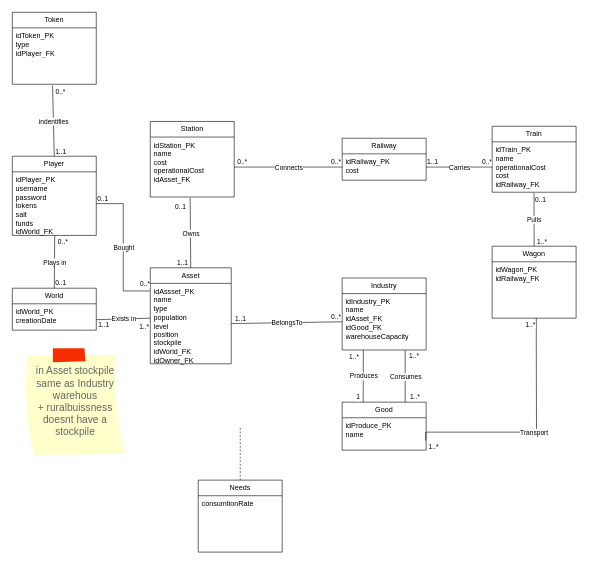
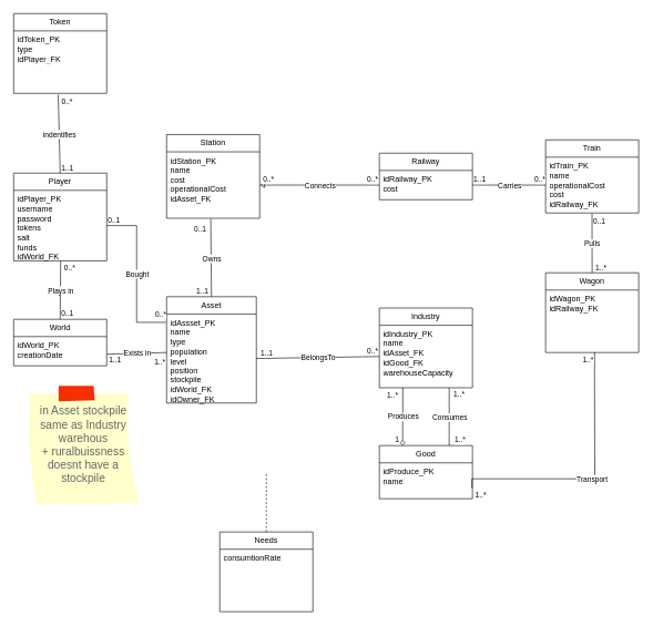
  <mxCell id="0" />
  <mxCell id="1" parent="0" />
  <mxCell id="2" value="Industry" style="swimlane;fontStyle=0;childLayout=stackLayout;horizontal=1;startSize=26;fillColor=none;horizontalStack=0;resizeParent=1;resizeParentMax=0;resizeLast=0;collapsible=1;marginBottom=0;whiteSpace=wrap;html=1;" parent="1" vertex="1"><mxGeometry x="570" y="463" width="140" height="120" as="geometry" /></mxCell>
  <mxCell id="3" value="idIndustry_PK&lt;br&gt;name&lt;br&gt;idAsset_FK&lt;br&gt;idGood_FK&lt;br&gt;warehouseCapacity" style="text;strokeColor=none;fillColor=none;align=left;verticalAlign=top;spacingLeft=4;spacingRight=4;overflow=hidden;rotatable=0;points=[[0,0.5],[1,0.5]];portConstraint=eastwest;whiteSpace=wrap;html=1;" parent="2" vertex="1"><mxGeometry y="26" width="140" height="94" as="geometry" /></mxCell>
  <mxCell id="4" value="Railway" style="swimlane;fontStyle=0;childLayout=stackLayout;horizontal=1;startSize=26;fillColor=none;horizontalStack=0;resizeParent=1;resizeParentMax=0;resizeLast=0;collapsible=1;marginBottom=0;whiteSpace=wrap;html=1;" parent="1" vertex="1"><mxGeometry x="570" y="230" width="140" height="70" as="geometry" /></mxCell>
  <mxCell id="5" value="idRailway_PK&lt;br&gt;cost" style="text;strokeColor=none;fillColor=none;align=left;verticalAlign=top;spacingLeft=4;spacingRight=4;overflow=hidden;rotatable=0;points=[[0,0.5],[1,0.5]];portConstraint=eastwest;whiteSpace=wrap;html=1;" parent="4" vertex="1"><mxGeometry y="26" width="140" height="44" as="geometry" /></mxCell>
  <mxCell id="6" value="Station" style="swimlane;fontStyle=0;childLayout=stackLayout;horizontal=1;startSize=26;fillColor=none;horizontalStack=0;resizeParent=1;resizeParentMax=0;resizeLast=0;collapsible=1;marginBottom=0;whiteSpace=wrap;html=1;" parent="1" vertex="1"><mxGeometry x="250" y="202" width="140" height="126" as="geometry" /></mxCell>
  <mxCell id="7" value="idStation_PK&lt;br&gt;name&lt;br&gt;cost&lt;br&gt;operationalCost&lt;br&gt;idAsset_FK" style="text;strokeColor=none;fillColor=none;align=left;verticalAlign=top;spacingLeft=4;spacingRight=4;overflow=hidden;rotatable=0;points=[[0,0.5],[1,0.5]];portConstraint=eastwest;whiteSpace=wrap;html=1;" parent="6" vertex="1"><mxGeometry y="26" width="140" height="100" as="geometry" /></mxCell>
  <mxCell id="8" value="World" style="swimlane;fontStyle=0;childLayout=stackLayout;horizontal=1;startSize=26;fillColor=none;horizontalStack=0;resizeParent=1;resizeParentMax=0;resizeLast=0;collapsible=1;marginBottom=0;whiteSpace=wrap;html=1;" parent="1" vertex="1"><mxGeometry x="20" y="480" width="140" height="70" as="geometry" /></mxCell>
  <mxCell id="9" value="idWorld_PK&lt;br&gt;creationDate" style="text;strokeColor=none;fillColor=none;align=left;verticalAlign=top;spacingLeft=4;spacingRight=4;overflow=hidden;rotatable=0;points=[[0,0.5],[1,0.5]];portConstraint=eastwest;whiteSpace=wrap;html=1;" parent="8" vertex="1"><mxGeometry y="26" width="140" height="44" as="geometry" /></mxCell>
  <mxCell id="10" value="Player" style="swimlane;fontStyle=0;childLayout=stackLayout;horizontal=1;startSize=26;fillColor=none;horizontalStack=0;resizeParent=1;resizeParentMax=0;resizeLast=0;collapsible=1;marginBottom=0;whiteSpace=wrap;html=1;" parent="1" vertex="1"><mxGeometry x="20" y="260" width="140" height="132" as="geometry" /></mxCell>
  <mxCell id="11" value="idPlayer_PK&lt;br&gt;username&lt;br&gt;password&lt;br&gt;tokens&lt;br&gt;salt&lt;br&gt;funds&lt;br&gt;idWorld_FK" style="text;strokeColor=none;fillColor=none;align=left;verticalAlign=top;spacingLeft=4;spacingRight=4;overflow=hidden;rotatable=0;points=[[0,0.5],[1,0.5]];portConstraint=eastwest;whiteSpace=wrap;html=1;" parent="10" vertex="1"><mxGeometry y="26" width="140" height="106" as="geometry" /></mxCell>
  <mxCell id="12" value="Good" style="swimlane;fontStyle=0;childLayout=stackLayout;horizontal=1;startSize=26;fillColor=none;horizontalStack=0;resizeParent=1;resizeParentMax=0;resizeLast=0;collapsible=1;marginBottom=0;whiteSpace=wrap;html=1;" parent="1" vertex="1"><mxGeometry x="570" y="670" width="140" height="80" as="geometry" /></mxCell>
  <mxCell id="13" value="idProduce_PK&lt;br&gt;name" style="text;strokeColor=none;fillColor=none;align=left;verticalAlign=top;spacingLeft=4;spacingRight=4;overflow=hidden;rotatable=0;points=[[0,0.5],[1,0.5]];portConstraint=eastwest;whiteSpace=wrap;html=1;" parent="12" vertex="1"><mxGeometry y="26" width="140" height="54" as="geometry" /></mxCell>
  <mxCell id="14" value="Train" style="swimlane;fontStyle=0;childLayout=stackLayout;horizontal=1;startSize=26;fillColor=none;horizontalStack=0;resizeParent=1;resizeParentMax=0;resizeLast=0;collapsible=1;marginBottom=0;whiteSpace=wrap;html=1;" parent="1" vertex="1"><mxGeometry x="820" y="210" width="140" height="110" as="geometry" /></mxCell>
  <mxCell id="15" value="idTrain_PK&lt;br&gt;name&lt;br&gt;operationalCost&lt;br&gt;cost&lt;br&gt;idRailway_FK" style="text;strokeColor=none;fillColor=none;align=left;verticalAlign=top;spacingLeft=4;spacingRight=4;overflow=hidden;rotatable=0;points=[[0,0.5],[1,0.5]];portConstraint=eastwest;whiteSpace=wrap;html=1;" parent="14" vertex="1"><mxGeometry y="26" width="140" height="84" as="geometry" /></mxCell>
  <mxCell id="16" value="" style="endArrow=none;html=1;rounded=0;endFill=0;exitX=0.501;exitY=1.015;exitDx=0;exitDy=0;exitPerimeter=0;entryX=0.5;entryY=0;entryDx=0;entryDy=0;" parent="14" target="59" edge="1"><mxGeometry relative="1" as="geometry"><mxPoint x="69.85" y="111.26" as="sourcePoint" /><mxPoint x="69.71" y="180" as="targetPoint" /></mxGeometry></mxCell>
  <mxCell id="17" value="Pulls" style="edgeLabel;resizable=0;html=1;align=center;verticalAlign=middle;" parent="16" connectable="0" vertex="1"><mxGeometry relative="1" as="geometry" /></mxCell>
  <mxCell id="18" value="0..1" style="edgeLabel;resizable=0;html=1;align=left;verticalAlign=bottom;" parent="16" connectable="0" vertex="1"><mxGeometry x="-1" relative="1" as="geometry"><mxPoint y="19" as="offset" /></mxGeometry></mxCell>
  <mxCell id="19" value="1..*" style="edgeLabel;resizable=0;html=1;align=right;verticalAlign=bottom;" parent="16" connectable="0" vertex="1"><mxGeometry x="1" relative="1" as="geometry"><mxPoint x="22" as="offset" /></mxGeometry></mxCell>
- <mxCell id="20" value="" style="endArrow=none;html=1;rounded=0;endFill=0;entryX=0.25;entryY=0;entryDx=0;entryDy=0;exitX=0.252;exitY=1;exitDx=0;exitDy=0;exitPerimeter=0;" parent="1" source="3" target="12" edge="1"><mxGeometry relative="1" as="geometry"><mxPoint x="605" y="570" as="sourcePoint" /><mxPoint x="530" y="780" as="targetPoint" /></mxGeometry></mxCell>
+ <mxCell id="20" value="" style="endArrow=diamond;html=1;rounded=0;endFill=0;entryX=0.25;entryY=0;entryDx=0;entryDy=0;exitX=0.252;exitY=1;exitDx=0;exitDy=0;exitPerimeter=0;" parent="1" source="3" target="12" edge="1"><mxGeometry relative="1" as="geometry"><mxPoint x="605" y="570" as="sourcePoint" /><mxPoint x="530" y="780" as="targetPoint" /></mxGeometry></mxCell>
  <mxCell id="21" value="Produces" style="edgeLabel;resizable=0;html=1;align=center;verticalAlign=middle;" parent="20" connectable="0" vertex="1"><mxGeometry relative="1" as="geometry" /></mxCell>
  <mxCell id="22" value="1..*" style="edgeLabel;resizable=0;html=1;align=left;verticalAlign=bottom;" parent="20" connectable="0" vertex="1"><mxGeometry x="-1" relative="1" as="geometry"><mxPoint x="-25" y="20" as="offset" /></mxGeometry></mxCell>
  <mxCell id="23" value="1" style="edgeLabel;resizable=0;html=1;align=right;verticalAlign=bottom;" parent="20" connectable="0" vertex="1"><mxGeometry x="1" relative="1" as="geometry"><mxPoint x="-5" as="offset" /></mxGeometry></mxCell>
  <mxCell id="24" value="" style="endArrow=none;html=1;rounded=0;endFill=0;entryX=0.75;entryY=0;entryDx=0;entryDy=0;exitX=0.75;exitY=1;exitDx=0;exitDy=0;" parent="1" source="2" target="12" edge="1"><mxGeometry relative="1" as="geometry"><mxPoint x="670" y="570" as="sourcePoint" /><mxPoint x="660" y="810" as="targetPoint" /></mxGeometry></mxCell>
  <mxCell id="25" value="Consumes" style="edgeLabel;resizable=0;html=1;align=center;verticalAlign=middle;" parent="24" connectable="0" vertex="1"><mxGeometry relative="1" as="geometry" /></mxCell>
  <mxCell id="26" value="1..*" style="edgeLabel;resizable=0;html=1;align=left;verticalAlign=bottom;" parent="24" connectable="0" vertex="1"><mxGeometry x="-1" relative="1" as="geometry"><mxPoint x="5" y="18" as="offset" /></mxGeometry></mxCell>
  <mxCell id="27" value="1..*" style="edgeLabel;resizable=0;html=1;align=right;verticalAlign=bottom;" parent="24" connectable="0" vertex="1"><mxGeometry x="1" relative="1" as="geometry"><mxPoint x="25" as="offset" /></mxGeometry></mxCell>
  <mxCell id="28" value="" style="endArrow=none;html=1;rounded=0;endFill=0;exitX=0;exitY=0.5;exitDx=0;exitDy=0;entryX=1;entryY=0.5;entryDx=0;entryDy=0;" parent="1" source="3" target="45" edge="1"><mxGeometry relative="1" as="geometry"><mxPoint x="480" y="470" as="sourcePoint" /><mxPoint x="420" y="528" as="targetPoint" /></mxGeometry></mxCell>
  <mxCell id="29" value="BelongsTo" style="edgeLabel;resizable=0;html=1;align=center;verticalAlign=middle;" parent="28" connectable="0" vertex="1"><mxGeometry relative="1" as="geometry" /></mxCell>
  <mxCell id="30" value="0..*" style="edgeLabel;resizable=0;html=1;align=left;verticalAlign=bottom;" parent="28" connectable="0" vertex="1"><mxGeometry x="-1" relative="1" as="geometry"><mxPoint x="-20" as="offset" /></mxGeometry></mxCell>
  <mxCell id="31" value="1..1" style="edgeLabel;resizable=0;html=1;align=right;verticalAlign=bottom;" parent="28" connectable="0" vertex="1"><mxGeometry x="1" relative="1" as="geometry"><mxPoint x="25" as="offset" /></mxGeometry></mxCell>
  <mxCell id="32" value="" style="endArrow=none;html=1;rounded=0;endFill=0;exitX=1;exitY=0.5;exitDx=0;exitDy=0;entryX=0;entryY=0.5;entryDx=0;entryDy=0;" parent="1" source="5" target="15" edge="1"><mxGeometry relative="1" as="geometry"><mxPoint x="700" y="365" as="sourcePoint" /><mxPoint x="860" y="365" as="targetPoint" /></mxGeometry></mxCell>
  <mxCell id="33" value="Carries" style="edgeLabel;resizable=0;html=1;align=center;verticalAlign=middle;" parent="32" connectable="0" vertex="1"><mxGeometry relative="1" as="geometry" /></mxCell>
  <mxCell id="34" value="1..1" style="edgeLabel;resizable=0;html=1;align=left;verticalAlign=bottom;" parent="32" connectable="0" vertex="1"><mxGeometry x="-1" relative="1" as="geometry" /></mxCell>
  <mxCell id="35" value="0..*" style="edgeLabel;resizable=0;html=1;align=right;verticalAlign=bottom;" parent="32" connectable="0" vertex="1"><mxGeometry x="1" relative="1" as="geometry" /></mxCell>
  <mxCell id="36" value="" style="endArrow=none;html=1;rounded=0;endFill=0;entryX=0.475;entryY=1.012;entryDx=0;entryDy=0;entryPerimeter=0;exitX=0.5;exitY=0;exitDx=0;exitDy=0;" parent="1" source="44" target="7" edge="1"><mxGeometry relative="1" as="geometry"><mxPoint x="317" y="410" as="sourcePoint" /><mxPoint x="559" y="297" as="targetPoint" /></mxGeometry></mxCell>
  <mxCell id="37" value="Owns" style="edgeLabel;resizable=0;html=1;align=center;verticalAlign=middle;" parent="36" connectable="0" vertex="1"><mxGeometry relative="1" as="geometry" /></mxCell>
  <mxCell id="38" value="1..1" style="edgeLabel;resizable=0;html=1;align=left;verticalAlign=bottom;" parent="36" connectable="0" vertex="1"><mxGeometry x="-1" relative="1" as="geometry"><mxPoint x="-25" as="offset" /></mxGeometry></mxCell>
  <mxCell id="39" value="0..1" style="edgeLabel;resizable=0;html=1;align=right;verticalAlign=bottom;" parent="36" connectable="0" vertex="1"><mxGeometry x="1" relative="1" as="geometry"><mxPoint x="-6" y="23" as="offset" /></mxGeometry></mxCell>
- <mxCell id="40" value="" style="endArrow=none;html=1;rounded=0;endFill=0;entryX=1;entryY=0.5;entryDx=0;entryDy=0;exitX=0;exitY=0.5;exitDx=0;exitDy=0;" parent="1" source="5" target="7" edge="1"><mxGeometry relative="1" as="geometry"><mxPoint x="899.76" y="350" as="sourcePoint" /><mxPoint x="440" y="350" as="targetPoint" /></mxGeometry></mxCell>
+ <mxCell id="40" value="" style="endArrow=classic;html=1;rounded=0;endFill=0;entryX=1;entryY=0.5;entryDx=0;entryDy=0;exitX=0;exitY=0.5;exitDx=0;exitDy=0;" parent="1" source="5" target="7" edge="1"><mxGeometry relative="1" as="geometry"><mxPoint x="899.76" y="350" as="sourcePoint" /><mxPoint x="440" y="350" as="targetPoint" /></mxGeometry></mxCell>
  <mxCell id="41" value="Connects" style="edgeLabel;resizable=0;html=1;align=center;verticalAlign=middle;" parent="40" connectable="0" vertex="1"><mxGeometry relative="1" as="geometry" /></mxCell>
  <mxCell id="42" value="0..*" style="edgeLabel;resizable=0;html=1;align=left;verticalAlign=bottom;" parent="40" connectable="0" vertex="1"><mxGeometry x="-1" relative="1" as="geometry"><mxPoint x="-20" as="offset" /></mxGeometry></mxCell>
  <mxCell id="43" value="0..*" style="edgeLabel;resizable=0;html=1;align=right;verticalAlign=bottom;" parent="40" connectable="0" vertex="1"><mxGeometry x="1" relative="1" as="geometry"><mxPoint x="22" as="offset" /></mxGeometry></mxCell>
  <mxCell id="44" value="Asset" style="swimlane;fontStyle=0;childLayout=stackLayout;horizontal=1;startSize=26;fillColor=none;horizontalStack=0;resizeParent=1;resizeParentMax=0;resizeLast=0;collapsible=1;marginBottom=0;whiteSpace=wrap;html=1;" parent="1" vertex="1"><mxGeometry x="250" y="446" width="135" height="160" as="geometry" /></mxCell>
  <mxCell id="45" value="idAssset_PK&lt;br&gt;name&lt;br&gt;type&lt;br&gt;population&lt;br&gt;level&lt;br&gt;position&lt;br&gt;stockpile&lt;br&gt;idWorld_FK&lt;br&gt;idOwner_FK" style="text;strokeColor=none;fillColor=none;align=left;verticalAlign=top;spacingLeft=4;spacingRight=4;overflow=hidden;rotatable=0;points=[[0,0.5],[1,0.5]];portConstraint=eastwest;whiteSpace=wrap;html=1;" parent="44" vertex="1"><mxGeometry y="26" width="135" height="134" as="geometry" /></mxCell>
  <mxCell id="46" value="" style="endArrow=none;html=1;rounded=0;endFill=0;entryX=0.505;entryY=1;entryDx=0;entryDy=0;entryPerimeter=0;exitX=0.5;exitY=0;exitDx=0;exitDy=0;" parent="1" source="8" target="11" edge="1"><mxGeometry relative="1" as="geometry"><mxPoint x="489.76" y="420" as="sourcePoint" /><mxPoint x="30" y="420" as="targetPoint" /></mxGeometry></mxCell>
  <mxCell id="47" value="Plays in" style="edgeLabel;resizable=0;html=1;align=center;verticalAlign=middle;" parent="46" connectable="0" vertex="1"><mxGeometry relative="1" as="geometry" /></mxCell>
  <mxCell id="48" value="0..1" style="edgeLabel;resizable=0;html=1;align=left;verticalAlign=bottom;" parent="46" connectable="0" vertex="1"><mxGeometry x="-1" relative="1" as="geometry" /></mxCell>
  <mxCell id="49" value="0..*" style="edgeLabel;resizable=0;html=1;align=right;verticalAlign=bottom;" parent="46" connectable="0" vertex="1"><mxGeometry x="1" relative="1" as="geometry"><mxPoint x="22" y="18" as="offset" /></mxGeometry></mxCell>
  <mxCell id="50" value="" style="endArrow=none;html=1;rounded=0;endFill=0;entryX=1;entryY=0.75;entryDx=0;entryDy=0;" parent="1" target="8" edge="1"><mxGeometry relative="1" as="geometry"><mxPoint x="250" y="530" as="sourcePoint" /><mxPoint x="50" y="690" as="targetPoint" /></mxGeometry></mxCell>
  <mxCell id="51" value="Exists in" style="edgeLabel;resizable=0;html=1;align=center;verticalAlign=middle;" parent="50" connectable="0" vertex="1"><mxGeometry relative="1" as="geometry" /></mxCell>
  <mxCell id="52" value="1..*" style="edgeLabel;resizable=0;html=1;align=left;verticalAlign=bottom;" parent="50" connectable="0" vertex="1"><mxGeometry x="-1" relative="1" as="geometry"><mxPoint x="-20" y="22" as="offset" /></mxGeometry></mxCell>
  <mxCell id="53" value="1..1" style="edgeLabel;resizable=0;html=1;align=right;verticalAlign=bottom;" parent="50" connectable="0" vertex="1"><mxGeometry x="1" relative="1" as="geometry"><mxPoint x="22" y="18" as="offset" /></mxGeometry></mxCell>
  <mxCell id="54" value="" style="endArrow=none;html=1;rounded=0;endFill=0;entryX=0.994;entryY=0.706;entryDx=0;entryDy=0;entryPerimeter=0;edgeStyle=orthogonalEdgeStyle;exitX=0.526;exitY=0.996;exitDx=0;exitDy=0;exitPerimeter=0;" parent="1" source="60" target="13" edge="1"><mxGeometry relative="1" as="geometry"><mxPoint x="894" y="510" as="sourcePoint" /><mxPoint x="890" y="700" as="targetPoint" /><Array as="points"><mxPoint x="894" y="560" /><mxPoint x="894" y="560" /><mxPoint x="894" y="720" /></Array></mxGeometry></mxCell>
  <mxCell id="55" value="Transport" style="edgeLabel;resizable=0;html=1;align=center;verticalAlign=middle;" parent="54" connectable="0" vertex="1"><mxGeometry relative="1" as="geometry" /></mxCell>
  <mxCell id="56" value="1..*" style="edgeLabel;resizable=0;html=1;align=left;verticalAlign=bottom;" parent="54" connectable="0" vertex="1"><mxGeometry x="-1" relative="1" as="geometry"><mxPoint x="-20" y="20" as="offset" /></mxGeometry></mxCell>
  <mxCell id="57" value="1..*" style="edgeLabel;resizable=0;html=1;align=right;verticalAlign=bottom;" parent="54" connectable="0" vertex="1"><mxGeometry x="1" relative="1" as="geometry"><mxPoint x="22" y="18" as="offset" /></mxGeometry></mxCell>
  <mxCell id="58" value="in Asset stockpile same as Industry warehous&lt;br&gt;+ ruralbuissness doesnt have a stockpile" style="strokeWidth=1;shadow=0;dashed=0;align=center;html=1;shape=mxgraph.mockup.text.stickyNote2;fontColor=#666666;mainText=;fontSize=17;whiteSpace=wrap;fillColor=#ffffcc;strokeColor=#F62E00;" parent="1" vertex="1"><mxGeometry x="40" y="580" width="170" height="180" as="geometry" /></mxCell>
  <mxCell id="59" value="Wagon" style="swimlane;fontStyle=0;childLayout=stackLayout;horizontal=1;startSize=26;fillColor=none;horizontalStack=0;resizeParent=1;resizeParentMax=0;resizeLast=0;collapsible=1;marginBottom=0;whiteSpace=wrap;html=1;" parent="1" vertex="1"><mxGeometry x="820" y="410" width="140" height="120" as="geometry" /></mxCell>
  <mxCell id="60" value="idWagon_PK&lt;br&gt;idRailway_FK" style="text;strokeColor=none;fillColor=none;align=left;verticalAlign=top;spacingLeft=4;spacingRight=4;overflow=hidden;rotatable=0;points=[[0,0.5],[1,0.5]];portConstraint=eastwest;whiteSpace=wrap;html=1;" parent="59" vertex="1"><mxGeometry y="26" width="140" height="94" as="geometry" /></mxCell>
  <mxCell id="61" value="" style="endArrow=none;html=1;rounded=0;endFill=0;endSize=5;dashed=1;" parent="1" edge="1"><mxGeometry relative="1" as="geometry"><mxPoint x="400" y="800" as="sourcePoint" /><mxPoint x="400" y="713" as="targetPoint" /></mxGeometry></mxCell>
  <mxCell id="62" value="Needs" style="swimlane;fontStyle=0;childLayout=stackLayout;horizontal=1;startSize=26;fillColor=none;horizontalStack=0;resizeParent=1;resizeParentMax=0;resizeLast=0;collapsible=1;marginBottom=0;whiteSpace=wrap;html=1;" parent="1" vertex="1"><mxGeometry x="330" y="800" width="140" height="120" as="geometry" /></mxCell>
  <mxCell id="63" value="consumtionRate" style="text;strokeColor=none;fillColor=none;align=left;verticalAlign=top;spacingLeft=4;spacingRight=4;overflow=hidden;rotatable=0;points=[[0,0.5],[1,0.5]];portConstraint=eastwest;whiteSpace=wrap;html=1;" parent="62" vertex="1"><mxGeometry y="26" width="140" height="94" as="geometry" /></mxCell>
  <mxCell id="64" value="Token" style="swimlane;fontStyle=0;childLayout=stackLayout;horizontal=1;startSize=26;fillColor=none;horizontalStack=0;resizeParent=1;resizeParentMax=0;resizeLast=0;collapsible=1;marginBottom=0;whiteSpace=wrap;html=1;" parent="1" vertex="1"><mxGeometry x="20" y="20" width="140" height="120" as="geometry" /></mxCell>
  <mxCell id="65" value="idToken_PK&lt;br&gt;type&lt;br&gt;idPlayer_FK" style="text;strokeColor=none;fillColor=none;align=left;verticalAlign=top;spacingLeft=4;spacingRight=4;overflow=hidden;rotatable=0;points=[[0,0.5],[1,0.5]];portConstraint=eastwest;whiteSpace=wrap;html=1;" parent="64" vertex="1"><mxGeometry y="26" width="140" height="94" as="geometry" /></mxCell>
  <mxCell id="66" value="" style="endArrow=none;html=1;rounded=0;endFill=0;entryX=0.479;entryY=1.021;entryDx=0;entryDy=0;entryPerimeter=0;exitX=0.5;exitY=0;exitDx=0;exitDy=0;" parent="1" source="10" target="65" edge="1"><mxGeometry relative="1" as="geometry"><mxPoint x="789.76" y="40" as="sourcePoint" /><mxPoint x="330" y="40" as="targetPoint" /></mxGeometry></mxCell>
  <mxCell id="67" value="indentifies" style="edgeLabel;resizable=0;html=1;align=center;verticalAlign=middle;" parent="66" connectable="0" vertex="1"><mxGeometry relative="1" as="geometry" /></mxCell>
  <mxCell id="68" value="1..1" style="edgeLabel;resizable=0;html=1;align=left;verticalAlign=bottom;" parent="66" connectable="0" vertex="1"><mxGeometry x="-1" relative="1" as="geometry" /></mxCell>
  <mxCell id="69" value="0..*" style="edgeLabel;resizable=0;html=1;align=right;verticalAlign=bottom;" parent="66" connectable="0" vertex="1"><mxGeometry x="1" relative="1" as="geometry"><mxPoint x="22" y="18" as="offset" /></mxGeometry></mxCell>
  <mxCell id="70" value="" style="endArrow=none;html=1;rounded=0;endFill=0;entryX=-0.007;entryY=0.094;entryDx=0;entryDy=0;entryPerimeter=0;exitX=1;exitY=0.5;exitDx=0;exitDy=0;edgeStyle=orthogonalEdgeStyle;" edge="1" parent="1" source="11" target="45"><mxGeometry relative="1" as="geometry"><mxPoint x="829.76" y="80" as="sourcePoint" /><mxPoint x="370" y="80" as="targetPoint" /></mxGeometry></mxCell>
  <mxCell id="71" value="Bought" style="edgeLabel;resizable=0;html=1;align=center;verticalAlign=middle;" connectable="0" vertex="1" parent="70"><mxGeometry relative="1" as="geometry" /></mxCell>
  <mxCell id="72" value="0..1" style="edgeLabel;resizable=0;html=1;align=left;verticalAlign=bottom;" connectable="0" vertex="1" parent="70"><mxGeometry x="-1" relative="1" as="geometry" /></mxCell>
  <mxCell id="73" value="0..*" style="edgeLabel;resizable=0;html=1;align=right;verticalAlign=bottom;" connectable="0" vertex="1" parent="70"><mxGeometry x="1" relative="1" as="geometry"><mxPoint x="1" y="-4" as="offset" /></mxGeometry></mxCell>
